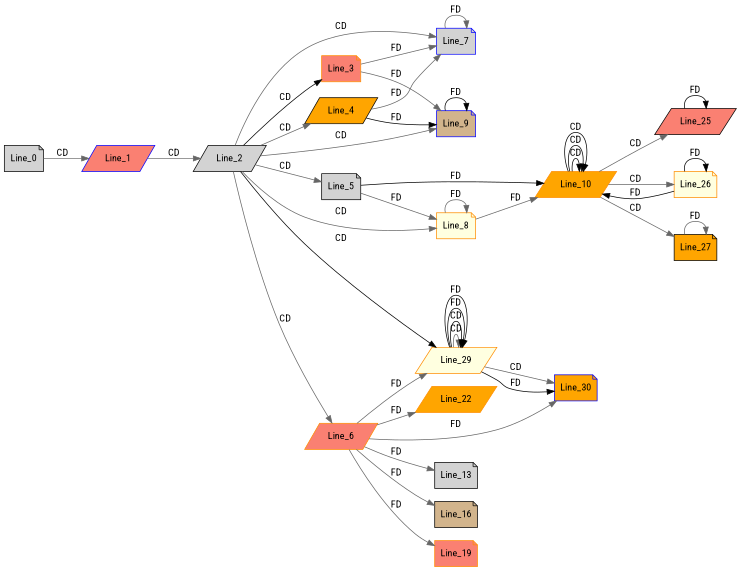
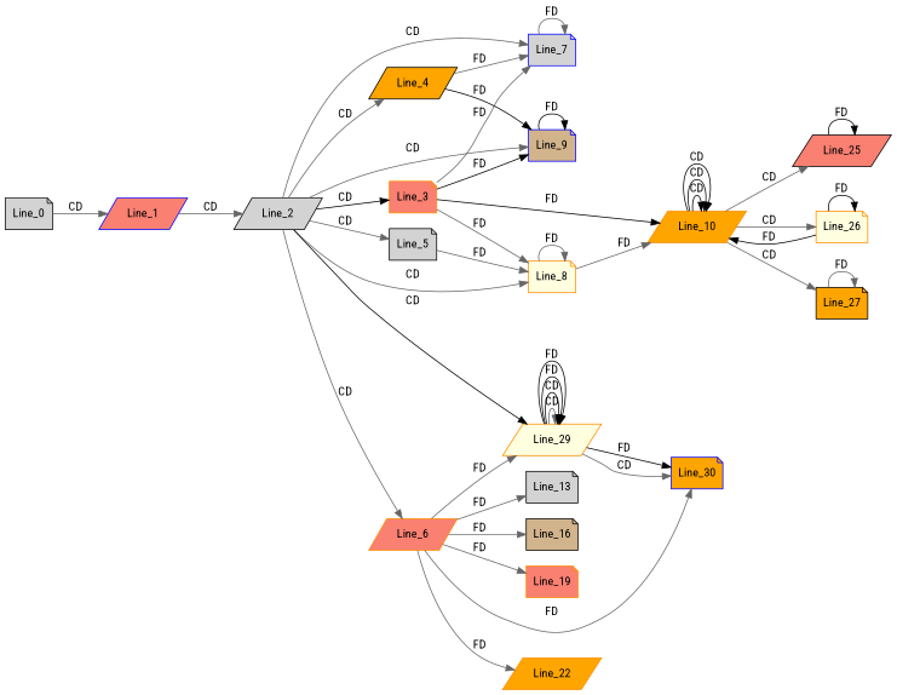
  digraph {
    fontname="Roboto Condensed"
    rankdir=LR
    node [color=black fillcolor=salmon fontname="Roboto Condensed" shape=note style=filled]
    edge [color=gray40 fontname="Roboto Condensed"]
    Line_1 [color=blue shape=parallelogram]
    Line_0 [fillcolor=lightgrey]
    Line_2 [fillcolor=lightgrey shape=parallelogram]
    Line_3 [color=darkorange]
    Line_4 [fillcolor=orange shape=parallelogram]
    Line_5 [fillcolor=lightgrey]
    Line_6 [color=darkorange shape=parallelogram]
    Line_7 [color=blue fillcolor=lightgrey]
    Line_8 [color=darkorange fillcolor=lightyellow]
    Line_9 [color=blue fillcolor=tan]
    Line_29 [color=darkorange fillcolor=lightyellow shape=parallelogram]
    Line_10 [color=darkorange fillcolor=orange shape=parallelogram]
    Line_13 [fillcolor=lightgrey]
    Line_16 [fillcolor=tan]
    Line_19 [color=darkorange]
    Line_22 [color=darkorange fillcolor=orange shape=parallelogram]
    Line_30 [color=blue fillcolor=orange]
    Line_25 [shape=parallelogram]
    Line_26 [color=darkorange fillcolor=lightyellow]
    Line_27 [fillcolor=orange]
    Line_1 -> Line_2 [label=CD]
    Line_0 -> Line_1 [label=CD]
    Line_2 -> Line_3 [color=black label=CD]
    Line_2 -> Line_4 [label=CD]
    Line_2 -> Line_5 [label=CD]
    Line_2 -> Line_6 [label=CD]
    Line_2 -> Line_7 [label=CD]
    Line_2 -> Line_8 [label=CD]
    Line_2 -> Line_9 [label=CD]
    Line_2 -> Line_29 [color=black label=CD]
    Line_3 -> Line_7 [label=FD]
-   Line_3 -> Line_9 [label=FD]
+   Line_3 -> Line_8 [label=FD]
+   Line_3 -> Line_9 [color=black label=FD]
    Line_4 -> Line_7 [label=FD]
    Line_4 -> Line_9 [color=black label=FD]
    Line_5 -> Line_8 [label=FD]
-   Line_5 -> Line_10 [color=black label=FD]
+   Line_3 -> Line_10 [color=black label=FD]
    Line_6 -> Line_29 [label=FD]
    Line_6 -> Line_13 [label=FD]
    Line_6 -> Line_16 [label=FD]
    Line_6 -> Line_19 [label=FD]
    Line_6 -> Line_22 [label=FD]
    Line_6 -> Line_30 [label=FD]
    Line_7 -> Line_7 [label=FD]
    Line_8 -> Line_8 [label=FD]
    Line_8 -> Line_10 [label=FD]
    Line_9 -> Line_9 [color=black label=FD]
    Line_29 -> Line_29 [label=CD]
    Line_29 -> Line_29 [color=black label=CD]
    Line_29 -> Line_29 [color=black label=FD]
    Line_29 -> Line_29 [color=black label=FD]
    Line_29 -> Line_30 [label=CD]
    Line_29 -> Line_30 [color=black label=FD]
    Line_10 -> Line_10 [color=black label=CD]
    Line_10 -> Line_10 [color=black label=CD]
    Line_10 -> Line_10 [color=black label=CD]
    Line_10 -> Line_25 [label=CD]
    Line_10 -> Line_26 [label=CD]
    Line_10 -> Line_27 [label=CD]
    Line_25 -> Line_25 [color=black label=FD]
    Line_26 -> Line_10 [color=black label=FD]
    Line_26 -> Line_26 [color=black label=FD]
    Line_27 -> Line_27 [label=FD]
  }
